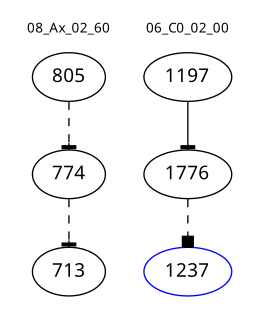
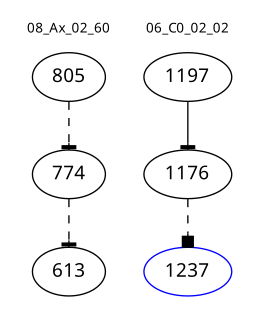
  digraph {
    fontname="Noto Sans"
    node [color=black fontname="Noto Sans"]
    edge [arrowhead=tee color=black fontname="Noto Sans" style=dashed]
    n1 [label=805]
    n2 [label=774]
-   n3 [label=713]
+   n3 [label=613]
    n4 [label=1197]
-   n5 [label=1776]
+   n5 [label=1176]
    n6 [color=blue label=1237]
    subgraph cluster_1 {
      color=white
      fontsize=10
      label="08_Ax_02_60"
      n1
      n2
      n3
    }
    subgraph cluster_2 {
      color=white
      fontsize=10
-     label="06_C0_02_00"
+     label="06_C0_02_02"
      n4
      n5
      n6
    }
    n1 -> n2
    n2 -> n3
    n4 -> n5 [style=solid]
    n5 -> n6 [arrowhead=box]
  }
